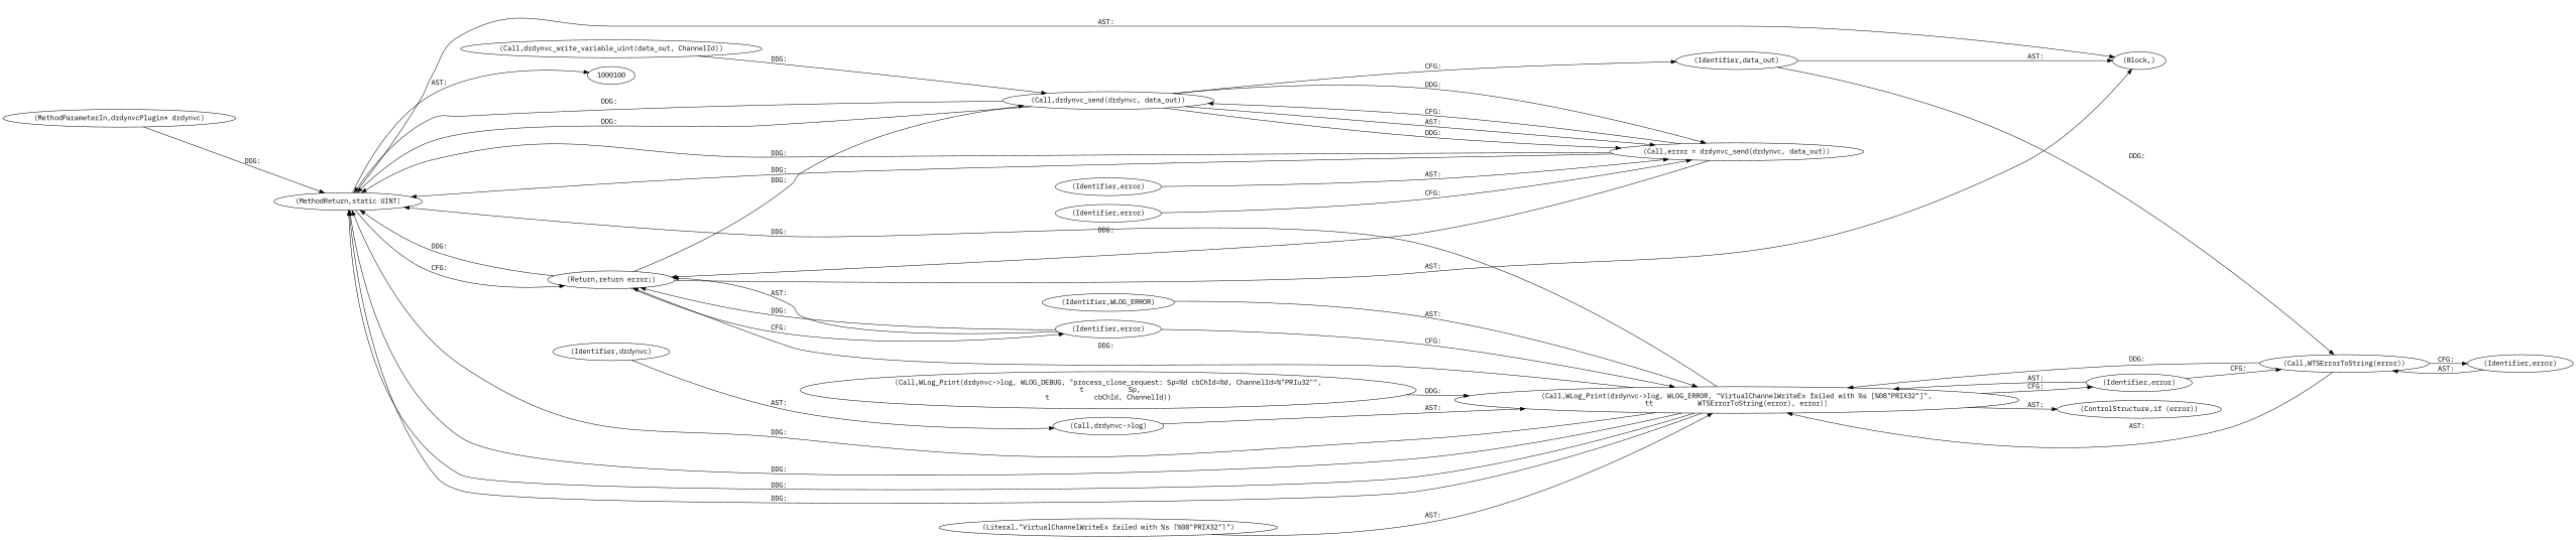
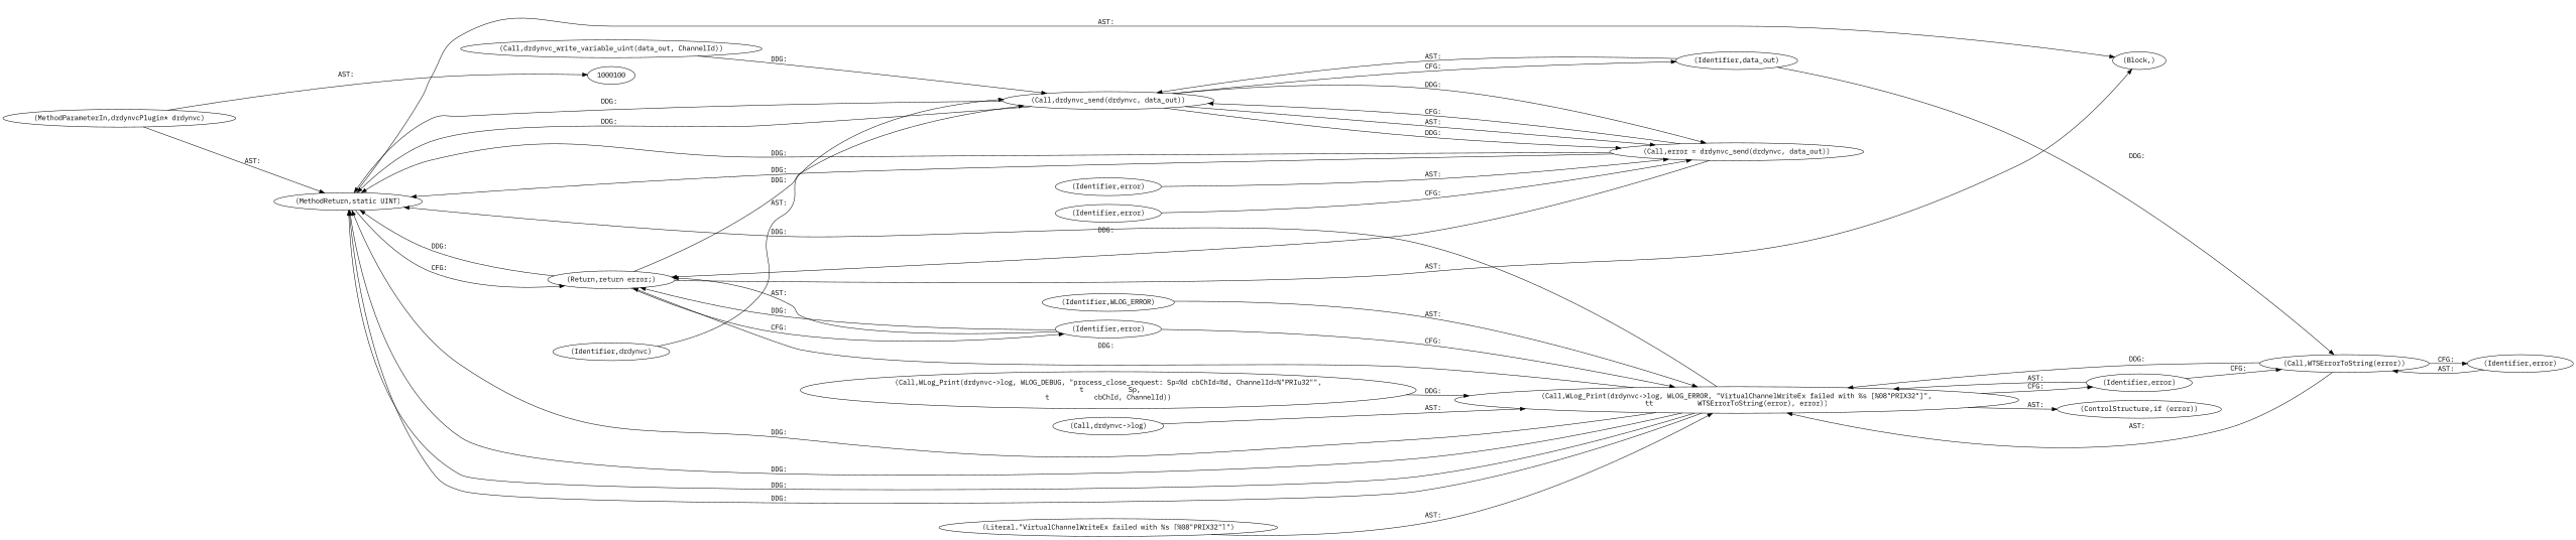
  digraph {
    fontname="IBM Plex Mono"
    rankdir=LR
    node [fontname="IBM Plex Mono"]
    edge [fontname="IBM Plex Mono"]
    n1 [label="(MethodParameterIn,drdynvcPlugin* drdynvc)"]
    n2 [label="(MethodReturn,static UINT)"]
    1000100
    n4 [label="(Call,drdynvc_send(drdynvc, data_out))"]
    n5 [label="(Call,error = drdynvc_send(drdynvc, data_out))"]
    n6 [label="(Identifier,data_out)"]
    n7 [label="(Return,return error;)"]
    n8 [label="(Block,)"]
    n9 [label="(Call,WTSErrorToString(error))"]
    n10 [label="(Call,WLog_Print(drdynvc->log, WLOG_ERROR, \"VirtualChannelWriteEx failed with %s [%08\"PRIX32\"]\",\n\t\t           WTSErrorToString(error), error))"]
    n11 [label="(Identifier,error)"]
    n12 [label="(Identifier,error)"]
    n13 [label="(Identifier,error)"]
    n14 [label="(ControlStructure,if (error))"]
    n15 [label="(Call,drdynvc_write_variable_uint(data_out, ChannelId))"]
    n16 [label="(Literal,\"VirtualChannelWriteEx failed with %s [%08\"PRIX32\"]\")"]
    n17 [label="(Identifier,WLOG_ERROR)"]
    n18 [label="(Call,WLog_Print(drdynvc->log, WLOG_DEBUG, \"process_close_request: Sp=%d cbChId=%d, ChannelId=%\"PRIu32\"\",\n \t           Sp,\n\t           cbChId, ChannelId))"]
    n19 [label="(Call,drdynvc->log)"]
    n20 [label="(Identifier,error)"]
    n21 [label="(Identifier,drdynvc)"]
    n22 [label="(Identifier,error)"]
-   n1 -> n2 [label="DDG: "]
-   n2 -> 1000100 [label="AST: "]
+   n1 -> n2 [label="AST: "]
+   n1 -> 1000100 [label="AST: "]
    n2 -> n7 [label="CFG: "]
    n2 -> n8 [label="AST: "]
    n4 -> n2 [label="DDG: "]
    n4 -> n2 [label="DDG: "]
    n4 -> n5 [label="AST: "]
    n4 -> n5 [label="DDG: "]
    n4 -> n5 [label="DDG: "]
    n4 -> n6 [label="CFG: "]
    n5 -> n2 [label="DDG: "]
    n5 -> n2 [label="DDG: "]
    n5 -> n4 [label="CFG: "]
    n5 -> n7 [label="DDG: "]
-   n6 -> n8 [label="AST: "]
+   n6 -> n4 [label="AST: "]
    n6 -> n9 [label="DDG: "]
    n7 -> n2 [label="DDG: "]
    n7 -> n4 [label="DDG: "]
    n7 -> n8 [label="AST: "]
    n7 -> n12 [label="CFG: "]
    n9 -> n10 [label="AST: "]
    n9 -> n10 [label="DDG: "]
    n9 -> n11 [label="CFG: "]
    n10 -> n2 [label="DDG: "]
    n10 -> n2 [label="DDG: "]
    n10 -> n2 [label="DDG: "]
    n10 -> n2 [label="DDG: "]
    n10 -> n2 [label="DDG: "]
    n10 -> n7 [label="DDG: "]
    n10 -> n13 [label="CFG: "]
    n10 -> n14 [label="AST: "]
    n11 -> n9 [label="AST: "]
    n12 -> n7 [label="AST: "]
    n12 -> n7 [label="DDG: "]
    n12 -> n10 [label="CFG: "]
    n13 -> n9 [label="CFG: "]
    n13 -> n10 [label="AST: "]
    n15 -> n4 [label="DDG: "]
    n16 -> n10 [label="AST: "]
    n17 -> n10 [label="AST: "]
    n18 -> n10 [label="DDG: "]
    n19 -> n10 [label="AST: "]
    n20 -> n5 [label="AST: "]
-   n21 -> n19 [label="AST: "]
+   n21 -> n4 [label="AST: "]
    n22 -> n5 [label="CFG: "]
  }
